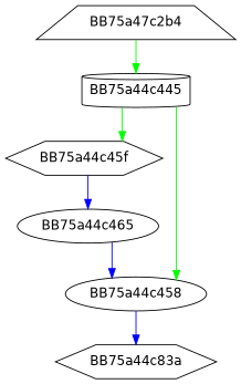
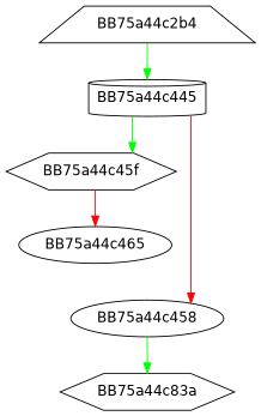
  digraph {
    fontname="DejaVu Sans"
    splines=ortho
    node [fontname="DejaVu Sans" shape=hexagon]
    edge [color=green fontname="DejaVu Sans"]
-   BB75a44c2b4 [shape=trapezium label=BB75a47c2b4]
+   BB75a44c2b4 [shape=trapezium]
    BB75a44c445 [shape=cylinder]
    BB75a44c45f
    BB75a44c458 [shape=ellipse]
    BB75a44c465 [shape=ellipse]
    n6 [label=BB75a44c83a]
    BB75a44c2b4 -> BB75a44c445
    BB75a44c445 -> BB75a44c45f
-   BB75a44c445 -> BB75a44c458
-   BB75a44c45f -> BB75a44c465 [color=blue]
-   BB75a44c458 -> n6 [color=blue]
-   BB75a44c465 -> BB75a44c458 [color=blue]
+   BB75a44c445 -> BB75a44c458 [color=red]
+   BB75a44c45f -> BB75a44c465 [color=red]
+   BB75a44c458 -> n6
  }
